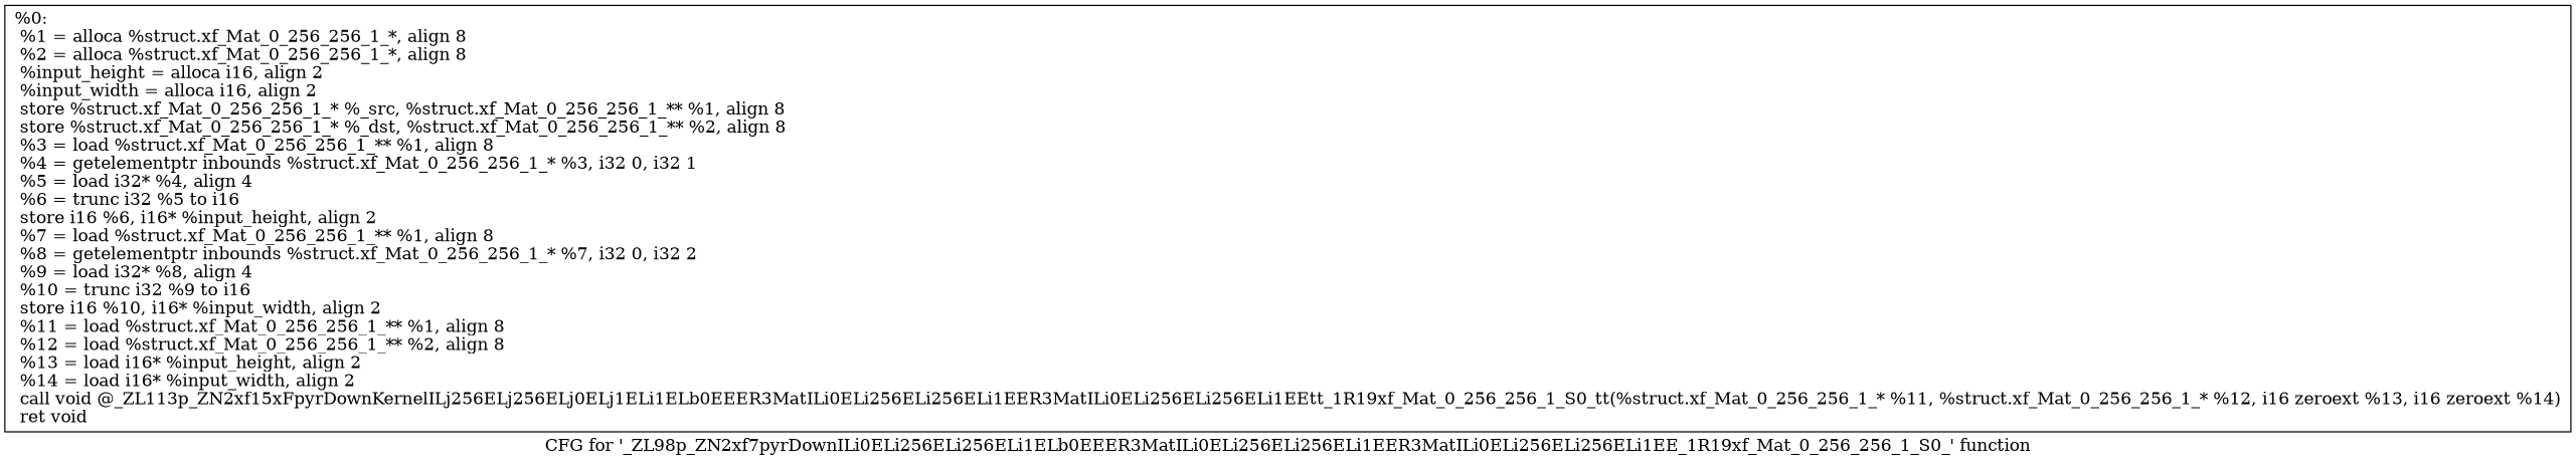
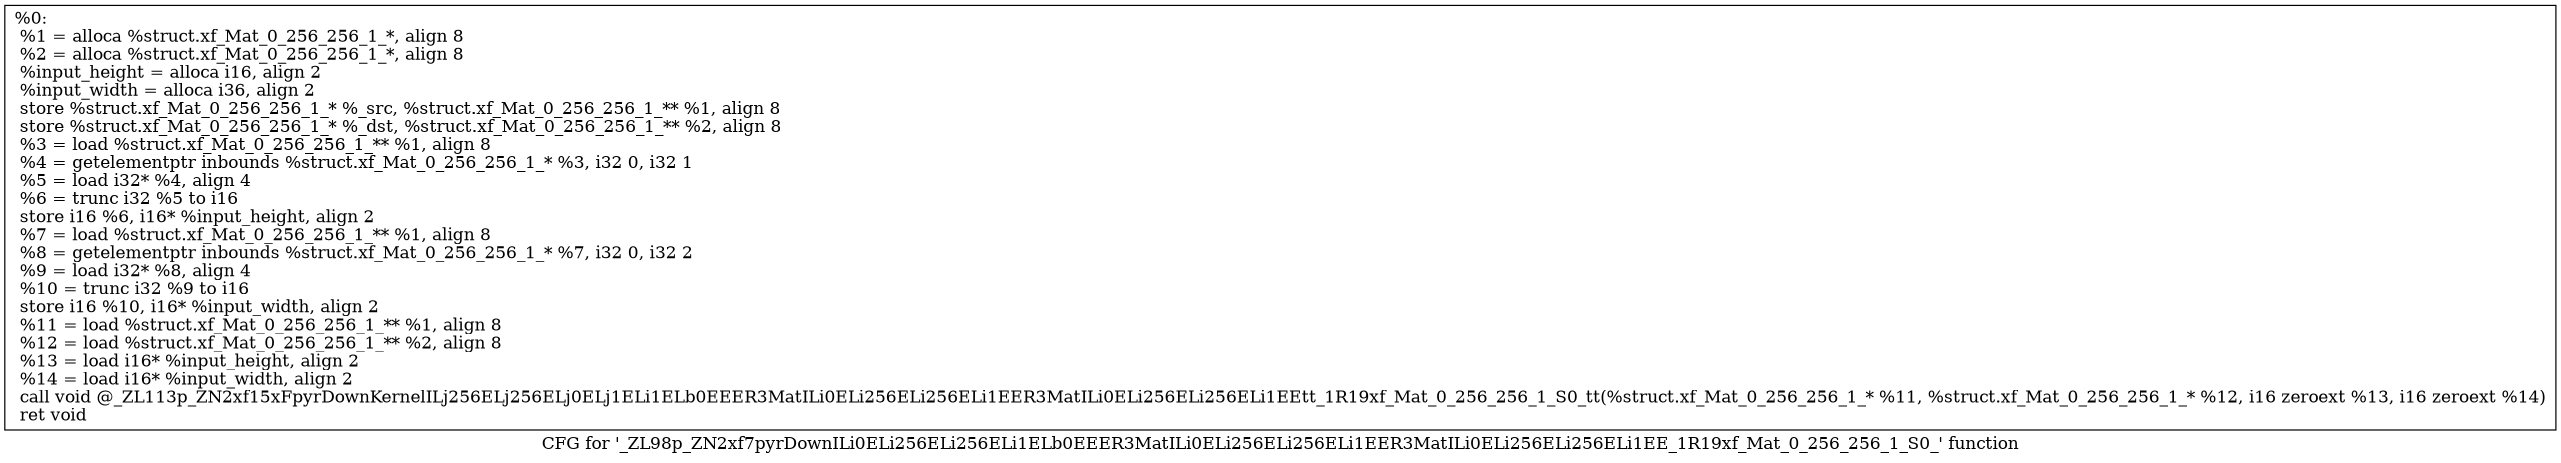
  digraph {
    label="CFG for '_ZL98p_ZN2xf7pyrDownILi0ELi256ELi256ELi1ELb0EEER3MatILi0ELi256ELi256ELi1EER3MatILi0ELi256ELi256ELi1EE_1R19xf_Mat_0_256_256_1_S0_' function"
-   n1 [label="{%0:\l  %1 = alloca %struct.xf_Mat_0_256_256_1_*, align 8\l  %2 = alloca %struct.xf_Mat_0_256_256_1_*, align 8\l  %input_height = alloca i16, align 2\l  %input_width = alloca i16, align 2\l  store %struct.xf_Mat_0_256_256_1_* %_src, %struct.xf_Mat_0_256_256_1_** %1, align 8\l  store %struct.xf_Mat_0_256_256_1_* %_dst, %struct.xf_Mat_0_256_256_1_** %2, align 8\l  %3 = load %struct.xf_Mat_0_256_256_1_** %1, align 8\l  %4 = getelementptr inbounds %struct.xf_Mat_0_256_256_1_* %3, i32 0, i32 1\l  %5 = load i32* %4, align 4\l  %6 = trunc i32 %5 to i16\l  store i16 %6, i16* %input_height, align 2\l  %7 = load %struct.xf_Mat_0_256_256_1_** %1, align 8\l  %8 = getelementptr inbounds %struct.xf_Mat_0_256_256_1_* %7, i32 0, i32 2\l  %9 = load i32* %8, align 4\l  %10 = trunc i32 %9 to i16\l  store i16 %10, i16* %input_width, align 2\l  %11 = load %struct.xf_Mat_0_256_256_1_** %1, align 8\l  %12 = load %struct.xf_Mat_0_256_256_1_** %2, align 8\l  %13 = load i16* %input_height, align 2\l  %14 = load i16* %input_width, align 2\l  call void @_ZL113p_ZN2xf15xFpyrDownKernelILj256ELj256ELj0ELj1ELi1ELb0EEER3MatILi0ELi256ELi256ELi1EER3MatILi0ELi256ELi256ELi1EEtt_1R19xf_Mat_0_256_256_1_S0_tt(%struct.xf_Mat_0_256_256_1_* %11, %struct.xf_Mat_0_256_256_1_* %12, i16 zeroext %13, i16 zeroext %14)\l  ret void\l}" shape=record]
+   n1 [label="{%0:\l  %1 = alloca %struct.xf_Mat_0_256_256_1_*, align 8\l  %2 = alloca %struct.xf_Mat_0_256_256_1_*, align 8\l  %input_height = alloca i16, align 2\l  %input_width = alloca i36, align 2\l  store %struct.xf_Mat_0_256_256_1_* %_src, %struct.xf_Mat_0_256_256_1_** %1, align 8\l  store %struct.xf_Mat_0_256_256_1_* %_dst, %struct.xf_Mat_0_256_256_1_** %2, align 8\l  %3 = load %struct.xf_Mat_0_256_256_1_** %1, align 8\l  %4 = getelementptr inbounds %struct.xf_Mat_0_256_256_1_* %3, i32 0, i32 1\l  %5 = load i32* %4, align 4\l  %6 = trunc i32 %5 to i16\l  store i16 %6, i16* %input_height, align 2\l  %7 = load %struct.xf_Mat_0_256_256_1_** %1, align 8\l  %8 = getelementptr inbounds %struct.xf_Mat_0_256_256_1_* %7, i32 0, i32 2\l  %9 = load i32* %8, align 4\l  %10 = trunc i32 %9 to i16\l  store i16 %10, i16* %input_width, align 2\l  %11 = load %struct.xf_Mat_0_256_256_1_** %1, align 8\l  %12 = load %struct.xf_Mat_0_256_256_1_** %2, align 8\l  %13 = load i16* %input_height, align 2\l  %14 = load i16* %input_width, align 2\l  call void @_ZL113p_ZN2xf15xFpyrDownKernelILj256ELj256ELj0ELj1ELi1ELb0EEER3MatILi0ELi256ELi256ELi1EER3MatILi0ELi256ELi256ELi1EEtt_1R19xf_Mat_0_256_256_1_S0_tt(%struct.xf_Mat_0_256_256_1_* %11, %struct.xf_Mat_0_256_256_1_* %12, i16 zeroext %13, i16 zeroext %14)\l  ret void\l}" shape=record]
  }
